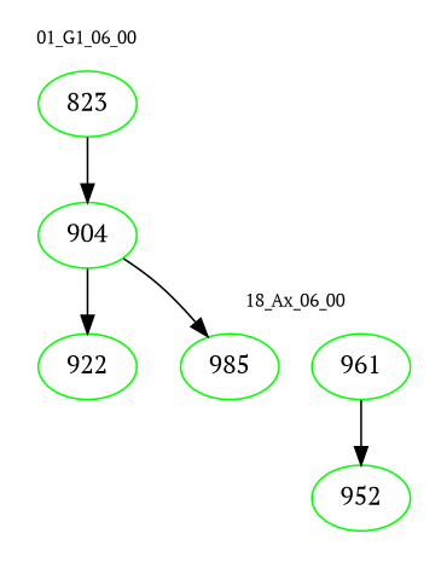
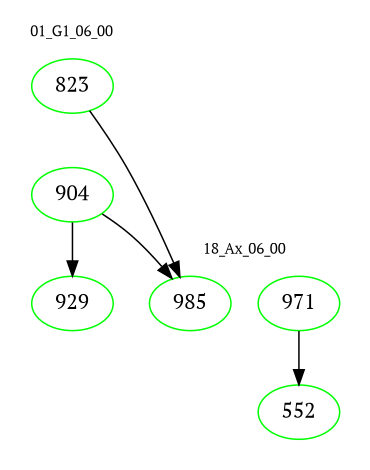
  digraph {
    fontname="PT Serif"
    node [color=green fontname="PT Serif"]
    edge [color=black fontname="PT Serif"]
-   n1 [label=961]
-   n2 [label=952]
+   n1 [label=971]
+   n2 [label=552]
    n3 [label=985]
    n4 [label=823]
    n5 [label=904]
-   n6 [label=922]
+   n6 [label=929]
    subgraph cluster_1 {
      color=white
      fontsize=10
      label="18_Ax_06_00"
      n1
      n2
      n3
    }
    subgraph cluster_2 {
      color=white
      fontsize=10
      label="01_G1_06_00"
      n4
      n5
      n6
    }
    n1 -> n2
-   n4 -> n5
+   n4 -> n3
    n5 -> n3
    n5 -> n6
  }
